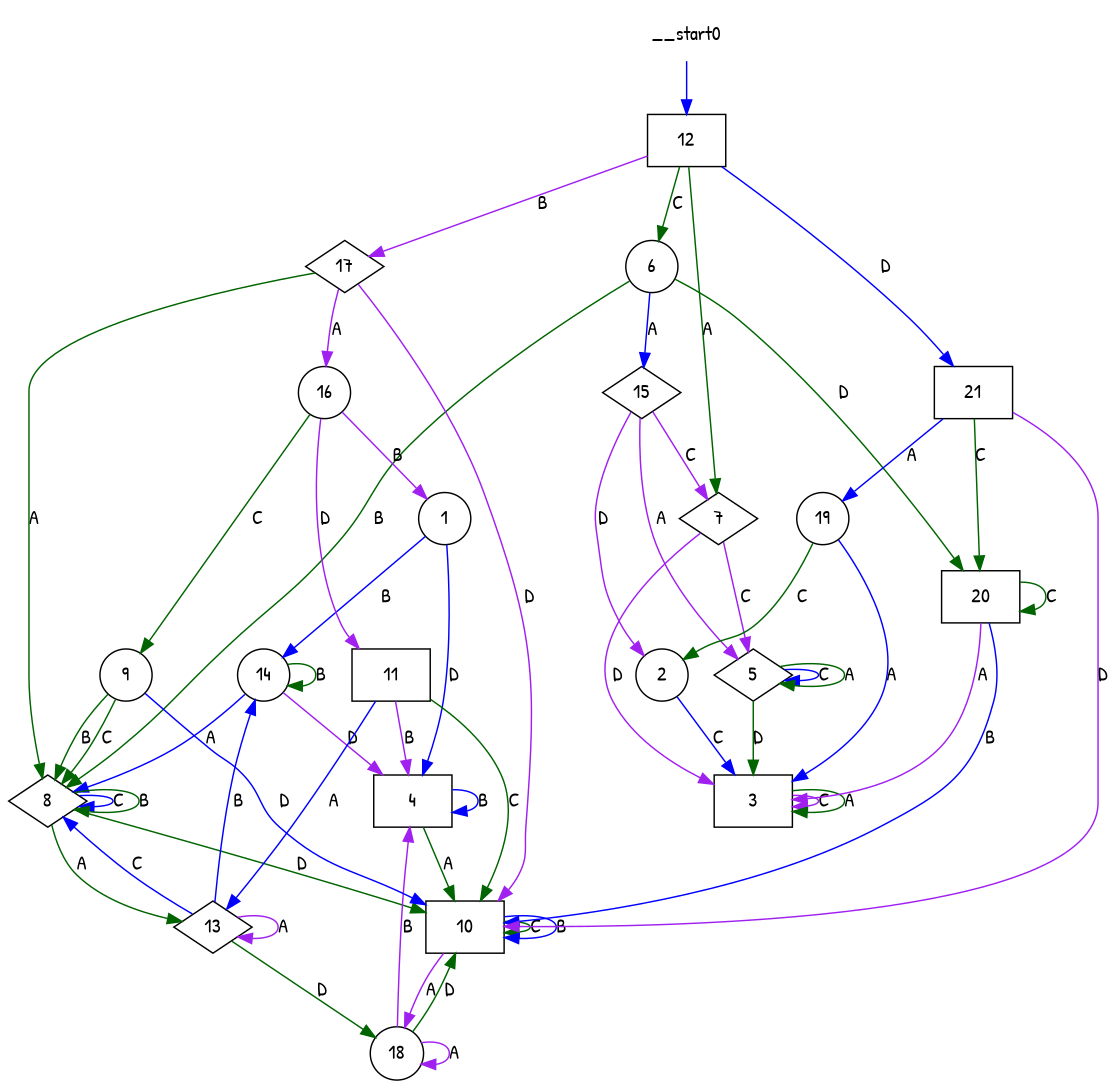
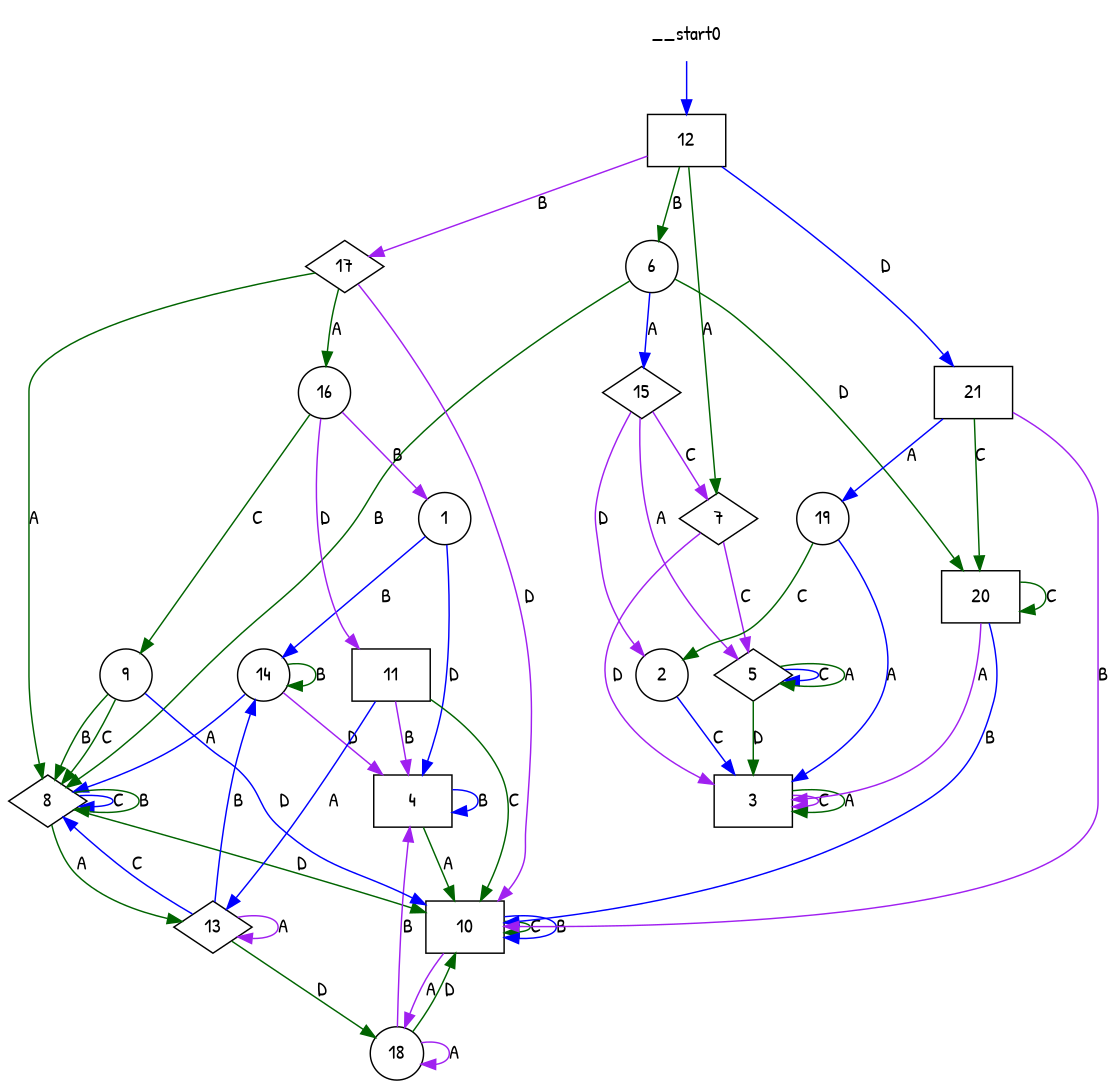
  digraph {
    fontname="Patrick Hand"
    node [fontname="Patrick Hand" shape=circle]
    edge [color=darkgreen fontname="Patrick Hand"]
    n1 [label=1]
    n2 [label=4 shape=box]
    n3 [label=14]
    n4 [label=10 shape=box]
    n5 [label=8 shape=diamond]
    n6 [label=2]
    n7 [label=3 shape=box]
    n8 [label=18]
    n9 [label=5 shape=diamond]
    n10 [label=6]
    n11 [label=15 shape=diamond]
    n12 [label=20 shape=box]
    n13 [label=13 shape=diamond]
    n14 [label=7 shape=diamond]
    n15 [label=9]
    n16 [label=11 shape=box]
    n17 [label=12 shape=box]
    n18 [label=17 shape=diamond]
    n19 [label=21 shape=box]
    n20 [label=16]
    n21 [label=19]
    __start0 [shape=none]
    n1 -> n2 [color=blue label=D]
    n1 -> n3 [color=blue label=B]
    n2 -> n2 [color=blue label=B]
    n2 -> n4 [label=A]
    n3 -> n2 [color=purple label=D]
    n3 -> n3 [label=B]
    n3 -> n5 [color=blue label=A]
    n4 -> n4 [label=C]
    n4 -> n4 [color=blue label=B]
    n4 -> n8 [color=purple label=A]
    n5 -> n4 [label=D]
    n5 -> n5 [color=blue label=C]
    n5 -> n5 [label=B]
    n5 -> n13 [label=A]
    n6 -> n7 [color=blue label=C]
    n7 -> n7 [color=purple label=C]
    n7 -> n7 [label=A]
    n8 -> n2 [color=purple label=B]
    n8 -> n4 [label=D]
    n8 -> n8 [color=purple label=A]
    n9 -> n7 [label=D]
    n9 -> n9 [color=blue label=C]
    n9 -> n9 [label=A]
    n10 -> n5 [label=B]
    n10 -> n11 [color=blue label=A]
    n10 -> n12 [label=D]
    n11 -> n6 [color=purple label=D]
    n11 -> n9 [color=purple label=A]
    n11 -> n14 [color=purple label=C]
    n12 -> n4 [color=blue label=B]
    n12 -> n7 [color=purple label=A]
    n12 -> n12 [label=C]
    n13 -> n3 [color=blue label=B]
    n13 -> n5 [color=blue label=C]
    n13 -> n8 [label=D]
    n13 -> n13 [color=purple label=A]
    n14 -> n7 [color=purple label=D]
    n14 -> n9 [color=purple label=C]
    n15 -> n4 [color=blue label=D]
    n15 -> n5 [label=C]
    n15 -> n5 [label=B]
    n16 -> n2 [color=purple label=B]
    n16 -> n4 [label=C]
    n16 -> n13 [color=blue label=A]
-   n17 -> n10 [label=C]
+   n17 -> n10 [label=B]
    n17 -> n14 [label=A]
    n17 -> n18 [color=purple label=B]
    n17 -> n19 [color=blue label=D]
    n18 -> n4 [color=purple label=D]
    n18 -> n5 [label=A]
-   n18 -> n20 [color=purple label=A]
-   n19 -> n4 [color=purple label=D]
+   n18 -> n20 [label=A]
+   n19 -> n4 [color=purple label=B]
    n19 -> n12 [label=C]
    n19 -> n21 [color=blue label=A]
    n20 -> n1 [color=purple label=B]
    n20 -> n15 [label=C]
    n20 -> n16 [color=purple label=D]
    n21 -> n6 [label=C]
    n21 -> n7 [color=blue label=A]
    __start0 -> n17 [color=blue]
  }
